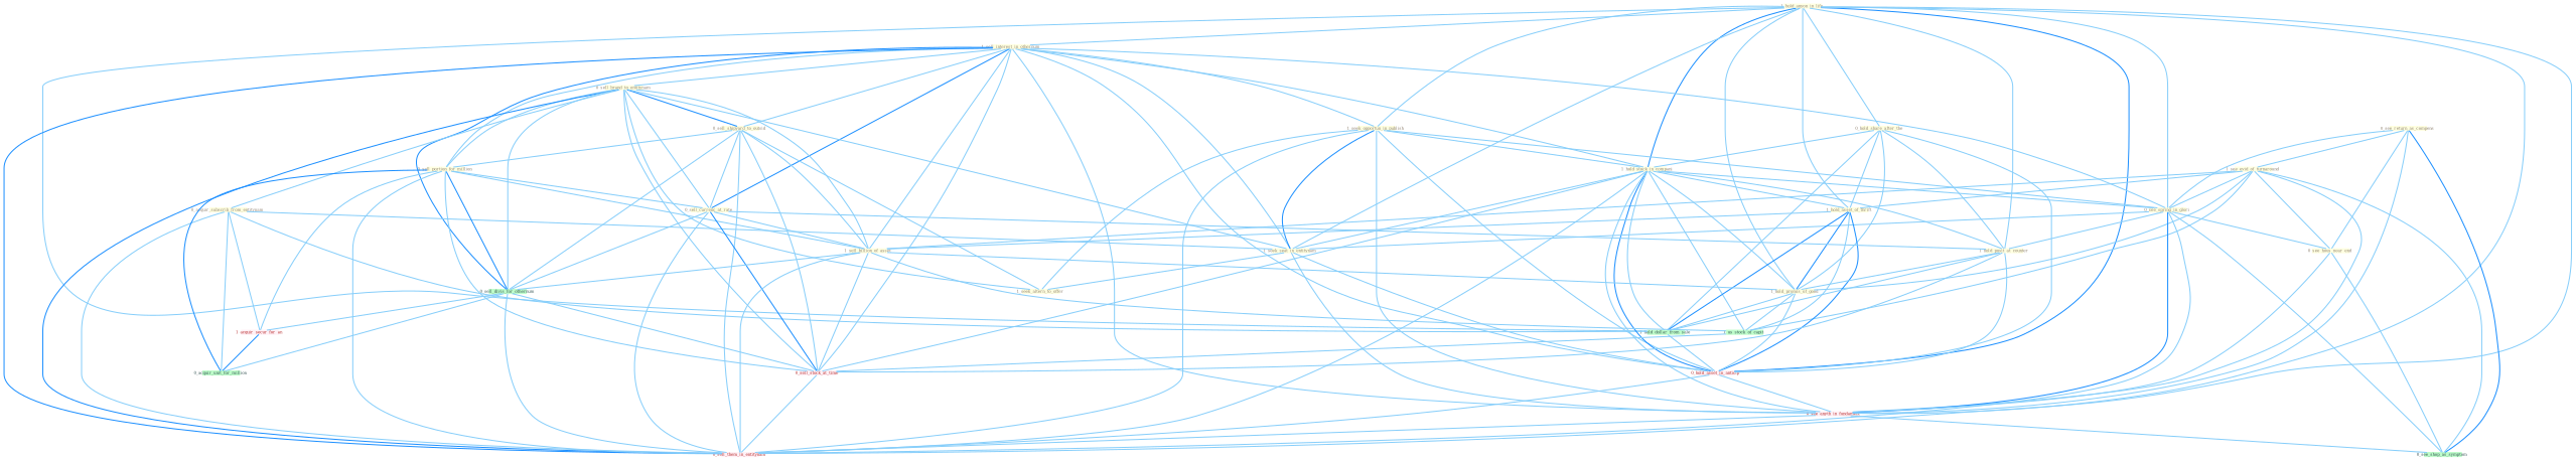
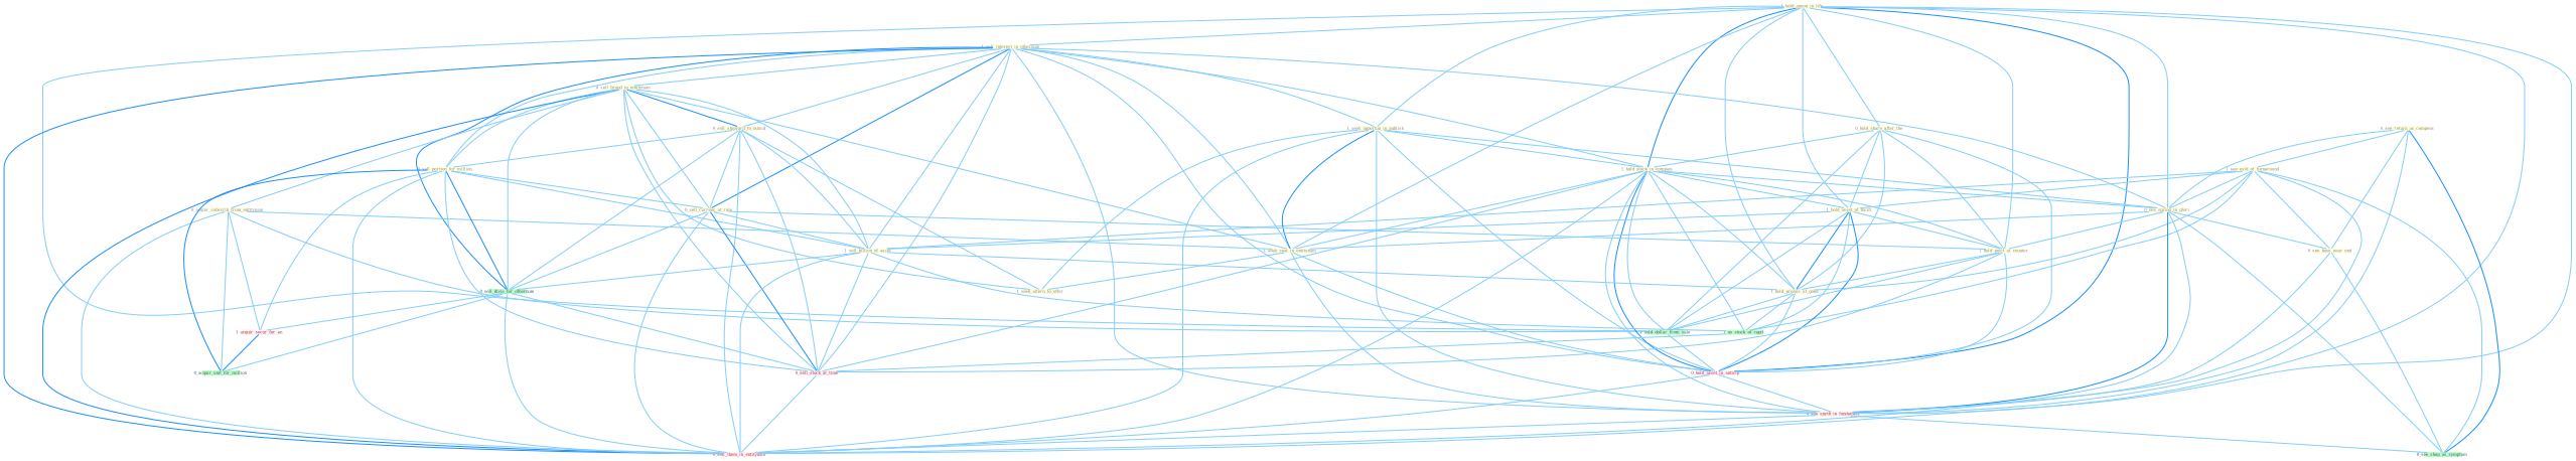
  graph {
    node [color="#ffffe0" fixedsize=true fontcolor="#8b7d6b" fontsize=4 shape=polygon style=filled]
    edge [color="#87cefa" w=1]
    "1_hold_anyon_in_life " [height=.06 width=.5]
    "0_see_return_as_compens " [height=.06 width=.5]
    "1_see_evid_of_turnaround " [height=.06 width=.5]
    "1_sell_interest_in_othernum " [height=.06 width=.5]
    "0_hold_share_after_the " [height=.06 width=.5]
    "0_sell_brand_to_entitynam " [height=.06 width=.5]
    "1_seek_opportun_in_publish " [height=.06 width=.5]
    "0_acquir_subscrib_from_entitynam " [height=.06 width=.5]
    "1_hold_stock_in_compani " [height=.06 width=.5]
    "0_sell_shipyard_to_outsid " [height=.06 width=.5]
    "0_see_spring_in_glori " [height=.06 width=.5]
    "0_see_hous_near_end " [height=.06 width=.5]
    "0_sell_portion_for_million " [height=.06 width=.5]
    "1_hold_asset_of_thrift " [height=.06 width=.5]
    "0_sell_currenc_at_rate " [height=.06 width=.5]
    "1_sell_billion_of_asset " [height=.06 width=.5]
    "1_hold_posit_at_counter " [height=.06 width=.5]
    "1_seek_seat_in_entitynam " [height=.06 width=.5]
    "1_hold_promis_of_good " [height=.06 width=.5]
    "1_seek_altern_to_offer " [height=.06 width=.5]
    "1_acquir_secur_for_an " [color="#fff0f5" fontcolor="#b22222" height=.06 width=.5]
    "0_hold_asset_in_anticip " [color="#fff0f5" fontcolor="#b22222" height=.06 width=.5]
    "0_sell_stock_at_time " [color="#fff0f5" fontcolor="#b22222" height=.06 width=.5]
    "0_see_anyth_in_fundament " [color="#fff0f5" fontcolor="#b22222" height=.06 width=.5]
    "0_sell_them_in_entitynam " [color="#fff0f5" fontcolor="#b22222" height=.06 width=.5]
    "1_hold_dollar_from_sale " [color="#BDFCC9" fontcolor="#2f4f4f" height=.06 width=.5]
    "0_see_shop_as_symptom " [color="#BDFCC9" fontcolor="#2f4f4f" height=.06 width=.5]
    "1_us_stock_of_capit " [color="#BDFCC9" fontcolor="#2f4f4f" height=.06 width=.5]
    "0_sell_divis_for_othernum " [color="#BDFCC9" fontcolor="#2f4f4f" height=.06 width=.5]
    "0_acquir_unit_for_million " [color="#BDFCC9" fontcolor="#2f4f4f" height=.06 width=.5]
    subgraph sub_1 {
      "1_hold_anyon_in_life "
      "0_see_return_as_compens "
      "1_see_evid_of_turnaround "
      "1_sell_interest_in_othernum "
      "0_hold_share_after_the "
      "0_sell_brand_to_entitynam "
      "1_seek_opportun_in_publish "
      "0_acquir_subscrib_from_entitynam "
      "1_hold_stock_in_compani "
      "0_sell_shipyard_to_outsid "
      "0_see_spring_in_glori "
      "0_see_hous_near_end "
      "0_sell_portion_for_million "
      "1_hold_asset_of_thrift "
      "0_sell_currenc_at_rate "
      "1_sell_billion_of_asset "
      "1_hold_posit_at_counter "
      "1_seek_seat_in_entitynam "
      "1_hold_promis_of_good "
      "1_seek_altern_to_offer "
    }
    subgraph sub_2 {
      "1_acquir_secur_for_an "
      "0_hold_asset_in_anticip "
      "0_sell_stock_at_time "
      "0_see_anyth_in_fundament "
      "0_sell_them_in_entitynam "
    }
    "1_hold_anyon_in_life " -- "1_sell_interest_in_othernum "
    "1_hold_anyon_in_life " -- "0_hold_share_after_the "
    "1_hold_anyon_in_life " -- "1_seek_opportun_in_publish "
    "1_hold_anyon_in_life " -- "1_hold_stock_in_compani " [color="#1e90ff" w=2]
    "1_hold_anyon_in_life " -- "0_see_spring_in_glori "
    "1_hold_anyon_in_life " -- "1_hold_asset_of_thrift "
    "1_hold_anyon_in_life " -- "1_hold_posit_at_counter "
    "1_hold_anyon_in_life " -- "1_seek_seat_in_entitynam "
    "1_hold_anyon_in_life " -- "1_hold_promis_of_good "
    "1_hold_anyon_in_life " -- "0_hold_asset_in_anticip " [color="#1e90ff" w=2]
    "1_hold_anyon_in_life " -- "0_see_anyth_in_fundament "
    "1_hold_anyon_in_life " -- "0_sell_them_in_entitynam "
    "1_hold_anyon_in_life " -- "1_hold_dollar_from_sale "
    "0_see_return_as_compens " -- "1_see_evid_of_turnaround "
    "0_see_return_as_compens " -- "0_see_spring_in_glori "
    "0_see_return_as_compens " -- "0_see_hous_near_end "
    "0_see_return_as_compens " -- "0_see_anyth_in_fundament "
    "0_see_return_as_compens " -- "0_see_shop_as_symptom " [color="#1e90ff" w=2]
    "1_see_evid_of_turnaround " -- "0_see_spring_in_glori "
    "1_see_evid_of_turnaround " -- "0_see_hous_near_end "
    "1_see_evid_of_turnaround " -- "1_hold_asset_of_thrift "
    "1_see_evid_of_turnaround " -- "1_sell_billion_of_asset "
    "1_see_evid_of_turnaround " -- "1_hold_promis_of_good "
    "1_see_evid_of_turnaround " -- "0_see_anyth_in_fundament "
    "1_see_evid_of_turnaround " -- "0_see_shop_as_symptom "
    "1_see_evid_of_turnaround " -- "1_us_stock_of_capit "
    "1_sell_interest_in_othernum " -- "0_sell_brand_to_entitynam "
    "1_sell_interest_in_othernum " -- "1_seek_opportun_in_publish "
    "1_sell_interest_in_othernum " -- "1_hold_stock_in_compani "
    "1_sell_interest_in_othernum " -- "0_sell_shipyard_to_outsid "
    "1_sell_interest_in_othernum " -- "0_see_spring_in_glori "
    "1_sell_interest_in_othernum " -- "0_sell_portion_for_million "
    "1_sell_interest_in_othernum " -- "0_sell_currenc_at_rate " [color="#1e90ff"]
    "1_sell_interest_in_othernum " -- "1_sell_billion_of_asset "
    "1_sell_interest_in_othernum " -- "1_seek_seat_in_entitynam "
    "1_sell_interest_in_othernum " -- "0_hold_asset_in_anticip "
    "1_sell_interest_in_othernum " -- "0_sell_stock_at_time "
    "1_sell_interest_in_othernum " -- "0_see_anyth_in_fundament "
    "1_sell_interest_in_othernum " -- "0_sell_them_in_entitynam " [color="#1e90ff" w=2]
    "1_sell_interest_in_othernum " -- "0_sell_divis_for_othernum " [color="#1e90ff" w=2]
    "0_hold_share_after_the " -- "1_hold_stock_in_compani "
    "0_hold_share_after_the " -- "1_hold_asset_of_thrift "
    "0_hold_share_after_the " -- "1_hold_posit_at_counter "
    "0_hold_share_after_the " -- "1_hold_promis_of_good "
    "0_hold_share_after_the " -- "0_hold_asset_in_anticip "
    "0_hold_share_after_the " -- "1_hold_dollar_from_sale "
    "0_sell_brand_to_entitynam " -- "0_acquir_subscrib_from_entitynam "
    "0_sell_brand_to_entitynam " -- "0_sell_shipyard_to_outsid " [color="#1e90ff" w=2]
    "0_sell_brand_to_entitynam " -- "0_sell_portion_for_million "
    "0_sell_brand_to_entitynam " -- "0_sell_currenc_at_rate "
    "0_sell_brand_to_entitynam " -- "1_sell_billion_of_asset "
    "0_sell_brand_to_entitynam " -- "1_seek_seat_in_entitynam "
    "0_sell_brand_to_entitynam " -- "1_seek_altern_to_offer "
    "0_sell_brand_to_entitynam " -- "0_sell_stock_at_time "
    "0_sell_brand_to_entitynam " -- "0_sell_them_in_entitynam " [color="#1e90ff" w=2]
    "0_sell_brand_to_entitynam " -- "0_sell_divis_for_othernum "
    "1_seek_opportun_in_publish " -- "1_hold_stock_in_compani "
    "1_seek_opportun_in_publish " -- "0_see_spring_in_glori "
    "1_seek_opportun_in_publish " -- "1_seek_seat_in_entitynam " [color="#1e90ff" w=2]
    "1_seek_opportun_in_publish " -- "1_seek_altern_to_offer "
    "1_seek_opportun_in_publish " -- "0_hold_asset_in_anticip "
    "1_seek_opportun_in_publish " -- "0_see_anyth_in_fundament "
    "1_seek_opportun_in_publish " -- "0_sell_them_in_entitynam "
    "0_acquir_subscrib_from_entitynam " -- "1_seek_seat_in_entitynam "
    "0_acquir_subscrib_from_entitynam " -- "1_acquir_secur_for_an "
    "0_acquir_subscrib_from_entitynam " -- "0_sell_them_in_entitynam "
    "0_acquir_subscrib_from_entitynam " -- "1_hold_dollar_from_sale "
    "0_acquir_subscrib_from_entitynam " -- "0_acquir_unit_for_million "
    "1_hold_stock_in_compani " -- "0_see_spring_in_glori "
    "1_hold_stock_in_compani " -- "1_hold_asset_of_thrift "
    "1_hold_stock_in_compani " -- "1_hold_posit_at_counter "
    "1_hold_stock_in_compani " -- "1_seek_seat_in_entitynam "
    "1_hold_stock_in_compani " -- "1_hold_promis_of_good "
    "1_hold_stock_in_compani " -- "0_hold_asset_in_anticip " [color="#1e90ff" w=2]
    "1_hold_stock_in_compani " -- "0_sell_stock_at_time "
    "1_hold_stock_in_compani " -- "0_see_anyth_in_fundament "
    "1_hold_stock_in_compani " -- "0_sell_them_in_entitynam "
    "1_hold_stock_in_compani " -- "1_hold_dollar_from_sale "
    "1_hold_stock_in_compani " -- "1_us_stock_of_capit "
    "0_sell_shipyard_to_outsid " -- "0_sell_portion_for_million "
    "0_sell_shipyard_to_outsid " -- "0_sell_currenc_at_rate "
    "0_sell_shipyard_to_outsid " -- "1_sell_billion_of_asset "
    "0_sell_shipyard_to_outsid " -- "1_seek_altern_to_offer "
    "0_sell_shipyard_to_outsid " -- "0_sell_stock_at_time "
    "0_sell_shipyard_to_outsid " -- "0_sell_them_in_entitynam "
    "0_sell_shipyard_to_outsid " -- "0_sell_divis_for_othernum "
    "0_see_spring_in_glori " -- "0_see_hous_near_end "
    "0_see_spring_in_glori " -- "1_hold_posit_at_counter "
    "0_see_spring_in_glori " -- "1_seek_seat_in_entitynam "
    "0_see_spring_in_glori " -- "0_see_anyth_in_fundament " [color="#1e90ff" w=2]
    "0_see_spring_in_glori " -- "0_sell_them_in_entitynam "
    "0_see_spring_in_glori " -- "0_see_shop_as_symptom "
    "0_see_hous_near_end " -- "0_see_anyth_in_fundament "
    "0_see_hous_near_end " -- "0_see_shop_as_symptom "
    "0_sell_portion_for_million " -- "0_sell_currenc_at_rate "
    "0_sell_portion_for_million " -- "1_sell_billion_of_asset "
    "0_sell_portion_for_million " -- "1_acquir_secur_for_an "
    "0_sell_portion_for_million " -- "0_sell_stock_at_time "
    "0_sell_portion_for_million " -- "0_sell_them_in_entitynam "
    "0_sell_portion_for_million " -- "0_sell_divis_for_othernum " [color="#1e90ff" w=2]
    "0_sell_portion_for_million " -- "0_acquir_unit_for_million " [color="#1e90ff" w=2]
    "1_hold_asset_of_thrift " -- "1_sell_billion_of_asset "
+   "1_hold_asset_of_thrift " -- "1_hold_posit_at_counter "
    "1_hold_asset_of_thrift " -- "1_hold_promis_of_good " [color="#1e90ff" w=2]
    "1_hold_asset_of_thrift " -- "0_hold_asset_in_anticip " [color="#1e90ff" w=2]
-   "1_hold_asset_of_thrift " -- "1_hold_dollar_from_sale " [color="#1e90ff"]
+   "1_hold_asset_of_thrift " -- "1_hold_dollar_from_sale "
    "1_hold_asset_of_thrift " -- "1_us_stock_of_capit "
    "0_sell_currenc_at_rate " -- "1_sell_billion_of_asset "
    "0_sell_currenc_at_rate " -- "1_hold_posit_at_counter "
    "0_sell_currenc_at_rate " -- "0_sell_stock_at_time " [color="#1e90ff" w=2]
    "0_sell_currenc_at_rate " -- "0_sell_them_in_entitynam "
    "0_sell_currenc_at_rate " -- "0_sell_divis_for_othernum "
    "1_sell_billion_of_asset " -- "1_hold_promis_of_good "
    "1_sell_billion_of_asset " -- "0_sell_stock_at_time "
    "1_sell_billion_of_asset " -- "0_sell_them_in_entitynam "
    "1_sell_billion_of_asset " -- "1_us_stock_of_capit "
    "1_sell_billion_of_asset " -- "0_sell_divis_for_othernum "
    "1_hold_posit_at_counter " -- "1_hold_promis_of_good "
    "1_hold_posit_at_counter " -- "0_hold_asset_in_anticip "
    "1_hold_posit_at_counter " -- "0_sell_stock_at_time "
    "1_hold_posit_at_counter " -- "1_hold_dollar_from_sale "
    "1_seek_seat_in_entitynam " -- "1_seek_altern_to_offer "
    "1_seek_seat_in_entitynam " -- "0_hold_asset_in_anticip "
    "1_seek_seat_in_entitynam " -- "0_see_anyth_in_fundament "
    "1_hold_promis_of_good " -- "0_hold_asset_in_anticip "
    "1_hold_promis_of_good " -- "1_hold_dollar_from_sale "
    "1_hold_promis_of_good " -- "1_us_stock_of_capit "
    "1_acquir_secur_for_an " -- "0_acquir_unit_for_million " [color="#1e90ff" w=2]
    "0_hold_asset_in_anticip " -- "0_see_anyth_in_fundament "
    "0_hold_asset_in_anticip " -- "0_sell_them_in_entitynam "
    "0_sell_stock_at_time " -- "0_sell_them_in_entitynam "
    "0_see_anyth_in_fundament " -- "0_sell_them_in_entitynam "
    "0_see_anyth_in_fundament " -- "0_see_shop_as_symptom "
    "1_hold_dollar_from_sale " -- "0_hold_asset_in_anticip "
    "1_us_stock_of_capit " -- "0_sell_stock_at_time "
    "0_sell_divis_for_othernum " -- "1_acquir_secur_for_an "
    "0_sell_divis_for_othernum " -- "0_sell_stock_at_time "
    "0_sell_divis_for_othernum " -- "0_sell_them_in_entitynam "
    "0_sell_divis_for_othernum " -- "0_acquir_unit_for_million "
  }
